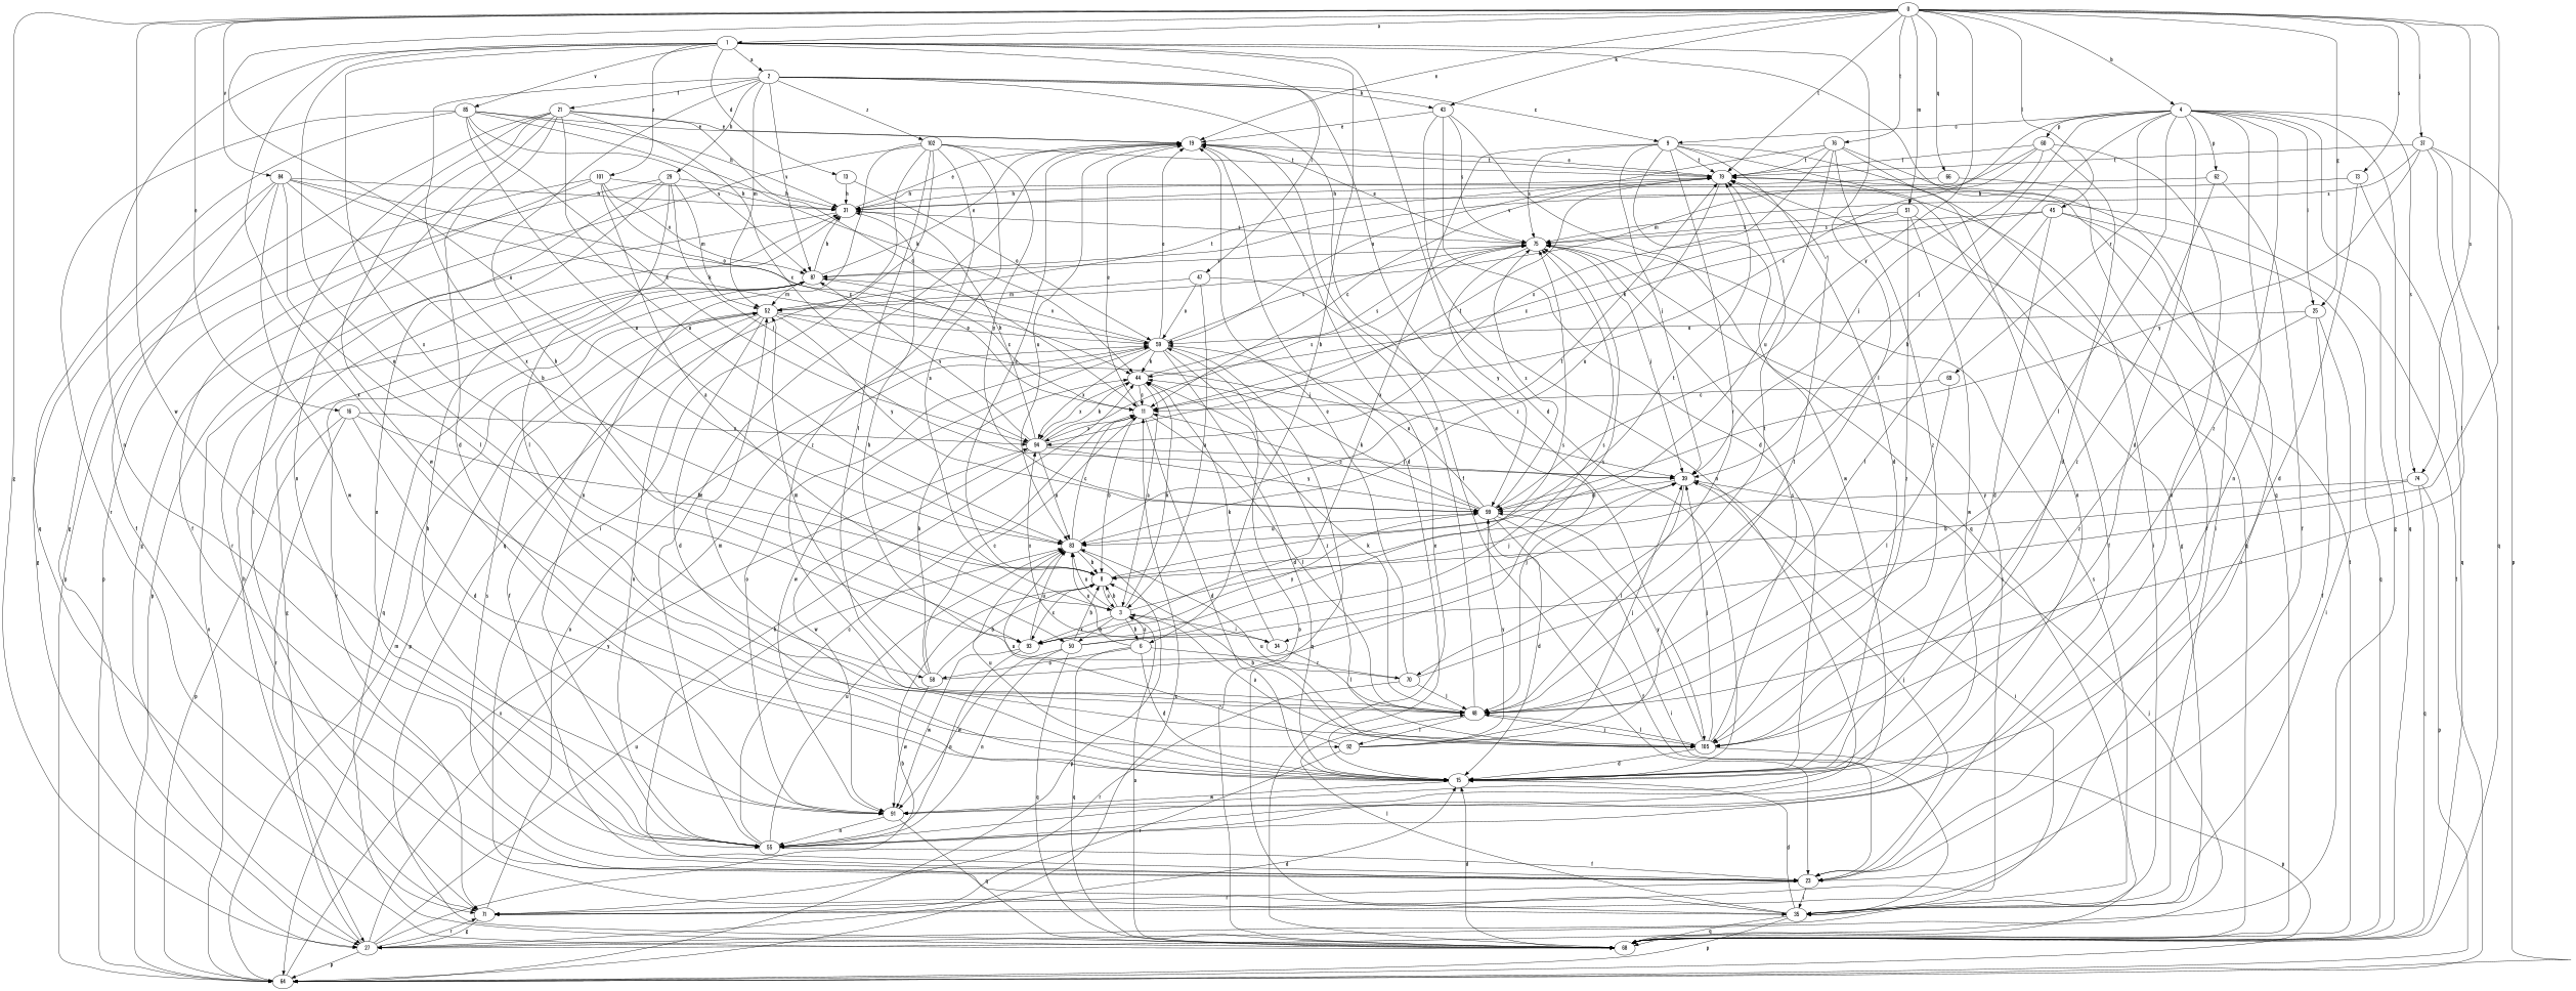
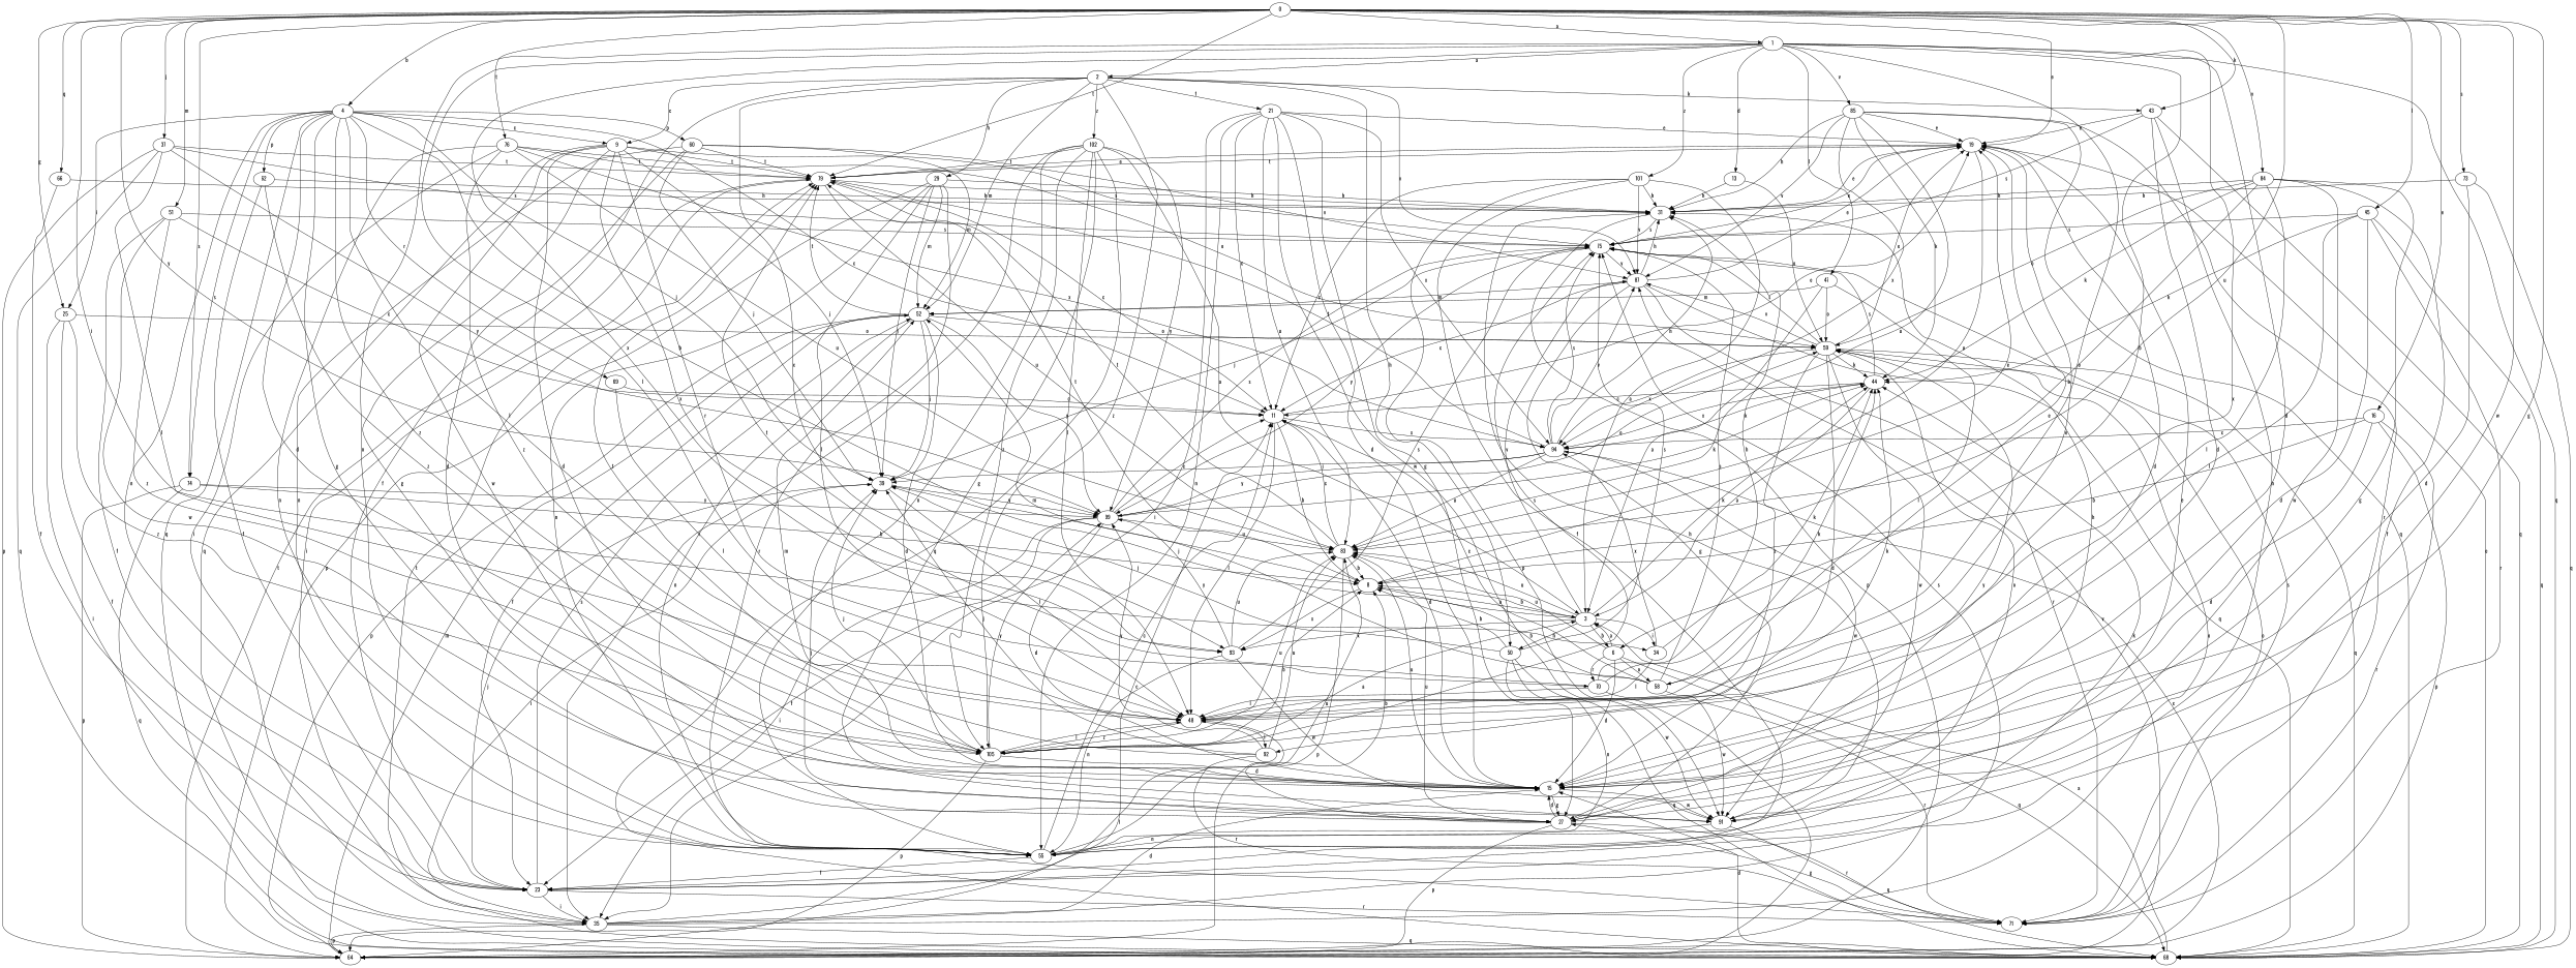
  strict digraph {
    fontname=Oswald
    node [fontname=Oswald]
    edge [fontname=Oswald]
    0
    1
    4
    16
    19
    25
    27
    34
    37
    43
    45
    51
    66
    73
    74
    76
    79
    83
    84
    91
    99
    2
    6
    13
    15
    47
    48
    55
    58
    68
    85
    92
    93
    101
    9
    n36 [label=105]
    8
    39
    11
    60
    62
    69
    94
    64
    71
    23
    35
    59
    31
    44
    75
    21
    29
    n54 [label=50]
    52
    87
    102
    3
    70
    0 -> 1 [label=a]
    0 -> 4 [label=b]
    0 -> 16 [label=e]
    0 -> 19 [label=e]
    0 -> 25 [label=g]
    0 -> 27 [label=g]
    0 -> 34 [label=i]
    0 -> 37 [label=j]
    0 -> 43 [label=k]
    0 -> 45 [label=l]
    0 -> 51 [label=m]
    0 -> 66 [label=q]
    0 -> 73 [label=s]
    0 -> 74 [label=s]
    0 -> 76 [label=t]
    0 -> 79 [label=t]
    0 -> 83 [label=u]
    0 -> 84 [label=v]
    0 -> 91 [label=w]
    0 -> 99 [label=y]
    1 -> 2 [label=a]
    1 -> 6 [label=b]
    1 -> 13 [label=d]
    1 -> 15 [label=d]
    1 -> 47 [label=l]
    1 -> 48 [label=l]
    1 -> 55 [label=n]
    1 -> 58 [label=o]
    1 -> 68 [label=q]
    1 -> 85 [label=v]
    1 -> 92 [label=x]
    1 -> 93 [label=x]
    1 -> 101 [label=z]
    4 -> 25 [label=i]
    4 -> 27 [label=g]
    4 -> 74 [label=s]
    4 -> 15 [label=d]
    4 -> 48 [label=l]
    4 -> 55 [label=n]
    4 -> 68 [label=q]
    4 -> 9 [label=c]
    4 -> n36 [label=z]
    4 -> 8 [label=b]
    4 -> 39 [label=j]
    4 -> 11 [label=c]
    4 -> 60 [label=p]
    4 -> 62 [label=p]
    4 -> 69 [label=r]
    16 -> 15 [label=d]
    16 -> 8 [label=b]
    16 -> 94 [label=x]
    16 -> 64 [label=p]
    16 -> 71 [label=r]
    19 -> 79 [label=t]
    19 -> 83 [label=u]
    19 -> 15 [label=d]
    25 -> n36 [label=z]
    25 -> 23 [label=f]
    25 -> 35 [label=i]
    25 -> 59 [label=o]
    27 -> 83 [label=u]
    27 -> 15 [label=d]
    27 -> 8 [label=b]
    27 -> 39 [label=j]
    27 -> 64 [label=p]
    27 -> 71 [label=r]
    27 -> 59 [label=y]
    27 -> 31 [label=h]
    34 -> 48 [label=l]
    34 -> 94 [label=x]
    34 -> 44 [label=k]
    37 -> 79 [label=t]
    37 -> 99 [label=y]
    37 -> 48 [label=l]
    37 -> 68 [label=q]
    37 -> 64 [label=p]
    37 -> 75 [label=s]
    43 -> 19 [label=e]
    43 -> 15 [label=d]
    43 -> 55 [label=n]
    43 -> 68 [label=q]
    43 -> 75 [label=s]
    45 -> 15 [label=d]
    45 -> 48 [label=l]
    45 -> 68 [label=q]
    45 -> 71 [label=r]
    45 -> 44 [label=k]
    45 -> 75 [label=s]
    51 -> 91 [label=w]
    51 -> n36 [label=z]
    51 -> 11 [label=c]
    51 -> 23 [label=f]
    51 -> 75 [label=s]
    66 -> 23 [label=f]
    66 -> 31 [label=h]
    73 -> 15 [label=d]
    73 -> 68 [label=q]
    73 -> 31 [label=h]
    74 -> 99 [label=y]
    74 -> 68 [label=q]
    74 -> 8 [label=b]
    74 -> 64 [label=p]
    76 -> 79 [label=t]
    76 -> 83 [label=u]
    76 -> 55 [label=n]
    76 -> n36 [label=z]
    76 -> 94 [label=x]
    76 -> 35 [label=i]
    76 -> 59 [label=o]
    79 -> 19 [label=e]
    79 -> 83 [label=u]
    79 -> 11 [label=c]
    79 -> 35 [label=i]
    79 -> 31 [label=h]
    83 -> 79 [label=t]
    83 -> 8 [label=b]
    83 -> 11 [label=c]
    83 -> 64 [label=p]
    84 -> 27 [label=g]
    84 -> 91 [label=w]
    84 -> 48 [label=l]
    84 -> 8 [label=b]
    84 -> 23 [label=f]
    84 -> 59 [label=o]
    84 -> 31 [label=h]
    84 -> 44 [label=k]
    91 -> 55 [label=n]
    91 -> 68 [label=q]
    91 -> 59 [label=o]
    99 -> 83 [label=u]
    99 -> 15 [label=d]
    99 -> 11 [label=c]
    99 -> 23 [label=f]
    99 -> 35 [label=i]
    99 -> 59 [label=o]
    99 -> 44 [label=k]
    99 -> 75 [label=s]
    2 -> 43 [label=k]
    2 -> 93 [label=x]
    2 -> 9 [label=c]
    2 -> n36 [label=z]
    2 -> 23 [label=f]
    2 -> 21 [label=f]
    2 -> 29 [label=h]
    2 -> n54 [label=h]
    2 -> 52 [label=m]
    2 -> 87 [label=v]
    2 -> 102 [label=z]
    6 -> 83 [label=u]
    6 -> 15 [label=d]
    6 -> 58 [label=o]
    6 -> 68 [label=q]
    6 -> 3 [label=a]
    6 -> 70 [label=r]
    13 -> 59 [label=o]
    13 -> 31 [label=h]
+   15 -> 27 [label=g]
    15 -> 83 [label=u]
    15 -> 91 [label=w]
    15 -> 52 [label=m]
    47 -> 48 [label=l]
    47 -> 59 [label=o]
    47 -> 52 [label=m]
    47 -> 3 [label=a]
    48 -> 19 [label=e]
    48 -> 92 [label=l]
    48 -> n36 [label=z]
    48 -> 44 [label=k]
    55 -> 19 [label=e]
    55 -> 83 [label=u]
    55 -> 11 [label=c]
    55 -> 23 [label=f]
    55 -> 31 [label=h]
    58 -> 91 [label=w]
    58 -> 8 [label=b]
    58 -> 11 [label=c]
    58 -> 44 [label=k]
    58 -> 75 [label=s]
    58 -> 52 [label=m]
    68 -> 19 [label=e]
    68 -> 79 [label=t]
    68 -> 15 [label=d]
    68 -> 3 [label=a]
    85 -> 19 [label=e]
    85 -> 83 [label=u]
    85 -> 68 [label=q]
    85 -> 94 [label=x]
    85 -> 71 [label=r]
    85 -> 31 [label=h]
    85 -> 44 [label=k]
    85 -> 87 [label=v]
    92 -> 79 [label=t]
    92 -> 83 [label=u]
    92 -> 99 [label=y]
    92 -> 39 [label=j]
    92 -> 71 [label=r]
    93 -> 83 [label=u]
    93 -> 91 [label=w]
    93 -> 99 [label=y]
    93 -> 55 [label=n]
    93 -> 75 [label=s]
    101 -> 11 [label=c]
    101 -> 64 [label=p]
    101 -> 23 [label=f]
    101 -> 31 [label=h]
    101 -> 87 [label=v]
    101 -> 3 [label=a]
    9 -> 27 [label=g]
    9 -> 79 [label=t]
    9 -> 91 [label=w]
    9 -> 15 [label=d]
    9 -> 68 [label=q]
    9 -> 93 [label=x]
    9 -> 39 [label=j]
    9 -> 75 [label=s]
    9 -> 70 [label=r]
    n36 -> 83 [label=u]
    n36 -> 99 [label=y]
    n36 -> 15 [label=d]
    n36 -> 48 [label=l]
    n36 -> 8 [label=b]
    n36 -> 39 [label=j]
    n36 -> 64 [label=p]
    n36 -> 75 [label=s]
    n36 -> 3 [label=a]
    8 -> 19 [label=e]
    8 -> 79 [label=t]
    8 -> 93 [label=x]
    8 -> 3 [label=a]
    39 -> 99 [label=y]
    39 -> 48 [label=l]
    39 -> 35 [label=i]
    11 -> 19 [label=e]
    11 -> 15 [label=d]
    11 -> 48 [label=l]
    11 -> 8 [label=b]
    11 -> 94 [label=x]
    60 -> 79 [label=t]
    60 -> 15 [label=d]
    60 -> 55 [label=n]
    60 -> 39 [label=j]
    60 -> 52 [label=m]
    60 -> 87 [label=v]
    62 -> n36 [label=z]
    62 -> 23 [label=f]
    62 -> 31 [label=h]
    69 -> 48 [label=l]
    69 -> 11 [label=c]
    94 -> 79 [label=t]
    94 -> 83 [label=u]
    94 -> 91 [label=w]
    94 -> 99 [label=y]
    94 -> 39 [label=j]
    94 -> 31 [label=h]
    94 -> 44 [label=k]
    94 -> 75 [label=s]
    94 -> 87 [label=v]
    64 -> 79 [label=t]
    64 -> 11 [label=c]
    64 -> 94 [label=x]
    64 -> 52 [label=m]
    64 -> 87 [label=v]
    71 -> 27 [label=g]
    71 -> 59 [label=o]
    71 -> 75 [label=s]
    23 -> 39 [label=j]
    23 -> 71 [label=r]
    23 -> 35 [label=i]
    23 -> 44 [label=k]
    23 -> 52 [label=s]
    35 -> 15 [label=d]
    35 -> 48 [label=l]
    35 -> 68 [label=q]
    35 -> 64 [label=p]
    35 -> 59 [label=o]
    35 -> 75 [label=s]
    59 -> 19 [label=e]
    59 -> 91 [label=w]
    59 -> 15 [label=d]
    59 -> 68 [label=q]
    59 -> n36 [label=z]
    59 -> 94 [label=x]
    59 -> 44 [label=k]
    59 -> 75 [label=s]
    59 -> 87 [label=v]
    31 -> 19 [label=e]
    31 -> 64 [label=p]
    31 -> 75 [label=s]
    44 -> 11 [label=c]
    44 -> 94 [label=x]
    44 -> 75 [label=s]
    44 -> 3 [label=a]
    75 -> 19 [label=e]
    75 -> 99 [label=y]
    75 -> 39 [label=j]
    75 -> 87 [label=v]
    21 -> 19 [label=e]
    21 -> 27 [label=g]
    21 -> 83 [label=u]
    21 -> 91 [label=w]
    21 -> 15 [label=d]
    21 -> 55 [label=n]
    21 -> 11 [label=c]
    21 -> 94 [label=x]
    21 -> 35 [label=i]
    29 -> 48 [label=l]
    29 -> 55 [label=n]
    29 -> 39 [label=j]
    29 -> 64 [label=p]
    29 -> 71 [label=r]
    29 -> 31 [label=h]
    29 -> 52 [label=m]
    n54 -> 91 [label=w]
    n54 -> 55 [label=n]
    n54 -> 68 [label=q]
    n54 -> 8 [label=b]
    n54 -> 39 [label=j]
    n54 -> 75 [label=s]
    52 -> 79 [label=t]
    52 -> 99 [label=y]
    52 -> 15 [label=d]
    52 -> 55 [label=n]
    52 -> 39 [label=j]
    52 -> 64 [label=p]
    52 -> 23 [label=f]
    52 -> 59 [label=o]
    87 -> 19 [label=e]
    87 -> 27 [label=g]
    87 -> 68 [label=q]
    87 -> 11 [label=c]
    87 -> 71 [label=r]
    87 -> 31 [label=h]
    87 -> 52 [label=m]
    102 -> 27 [label=g]
    102 -> 79 [label=t]
    102 -> 99 [label=y]
    102 -> 48 [label=l]
    102 -> 55 [label=n]
    102 -> 68 [label=q]
    102 -> n36 [label=z]
    102 -> 35 [label=i]
    102 -> 3 [label=a]
    3 -> 34 [label=i]
    3 -> 83 [label=u]
    3 -> 6 [label=b]
    3 -> 93 [label=x]
    3 -> 8 [label=b]
    3 -> 39 [label=j]
    3 -> 44 [label=k]
    3 -> n54 [label=h]
+   3 -> 87 [label=v]
    70 -> 19 [label=e]
    70 -> 79 [label=t]
    70 -> 48 [label=l]
    70 -> 71 [label=r]
    70 -> 31 [label=h]
  }
